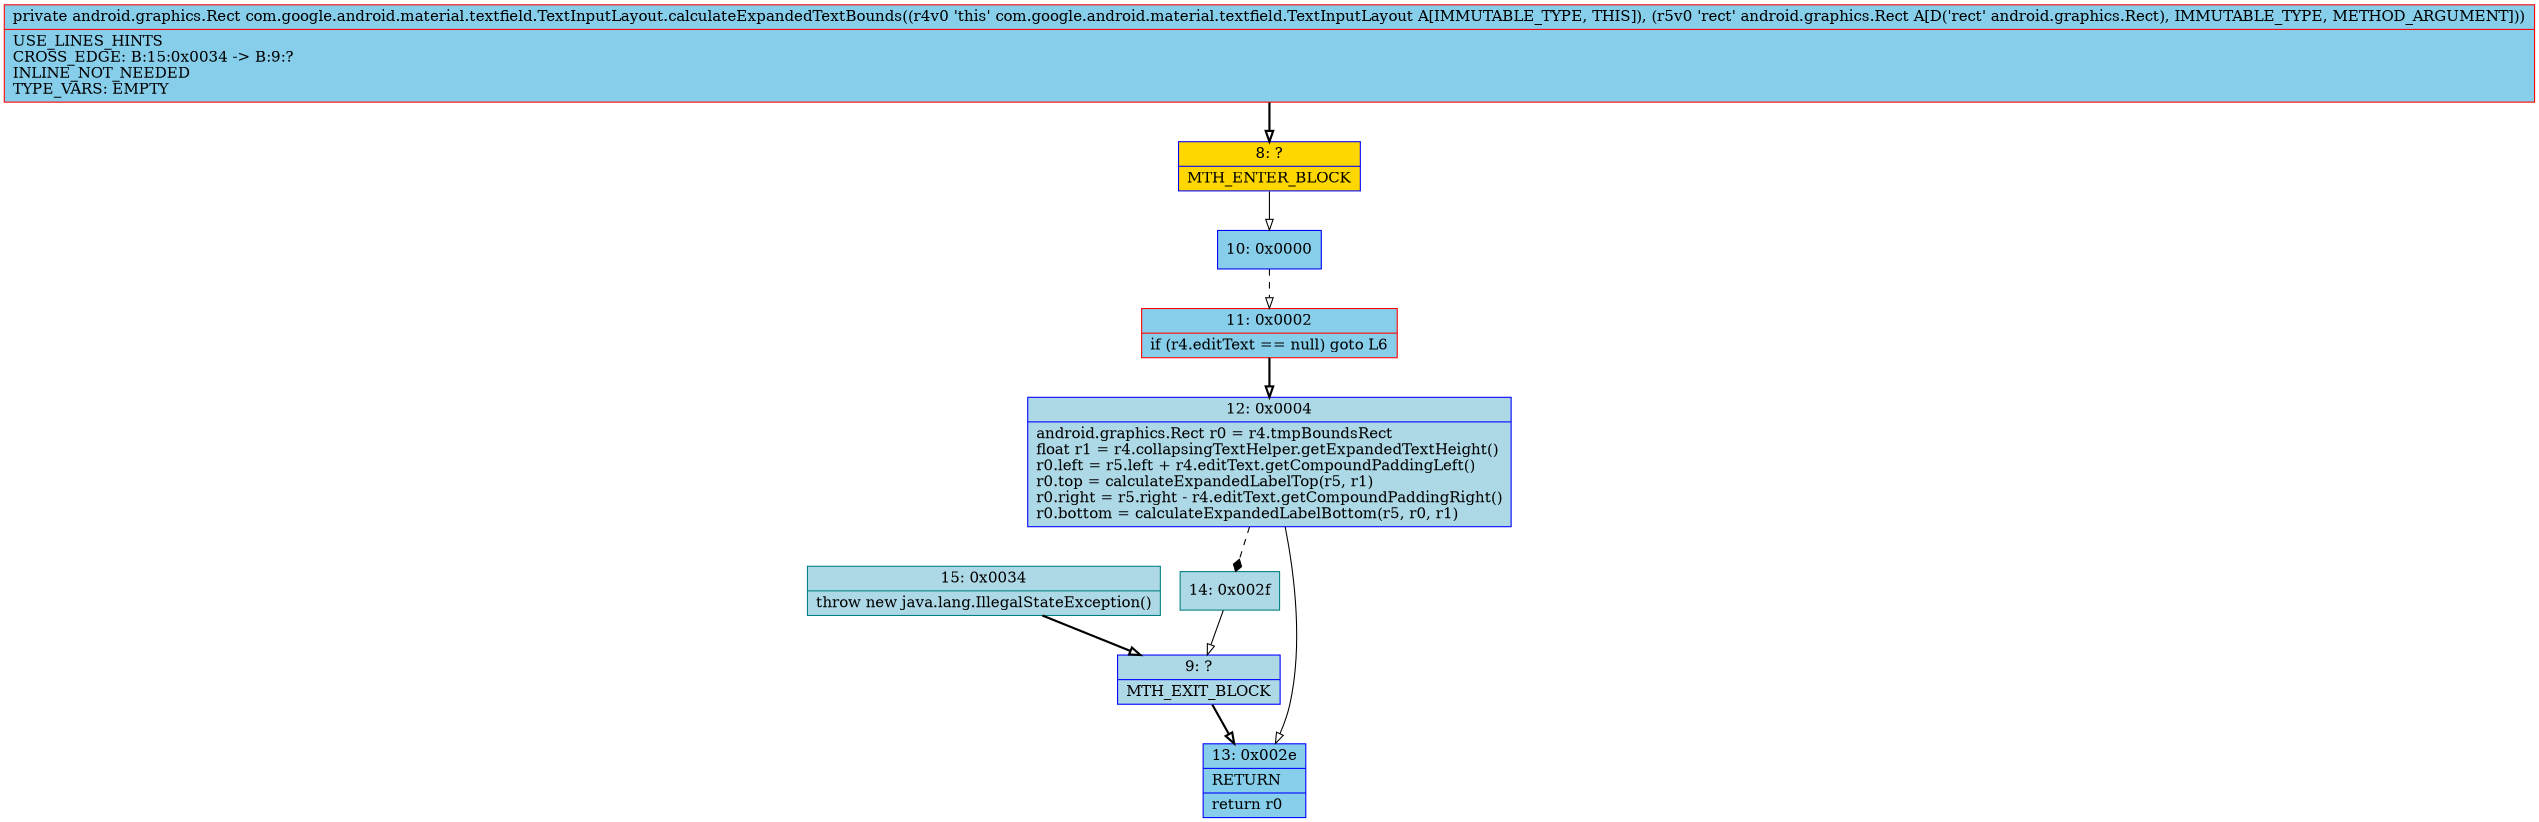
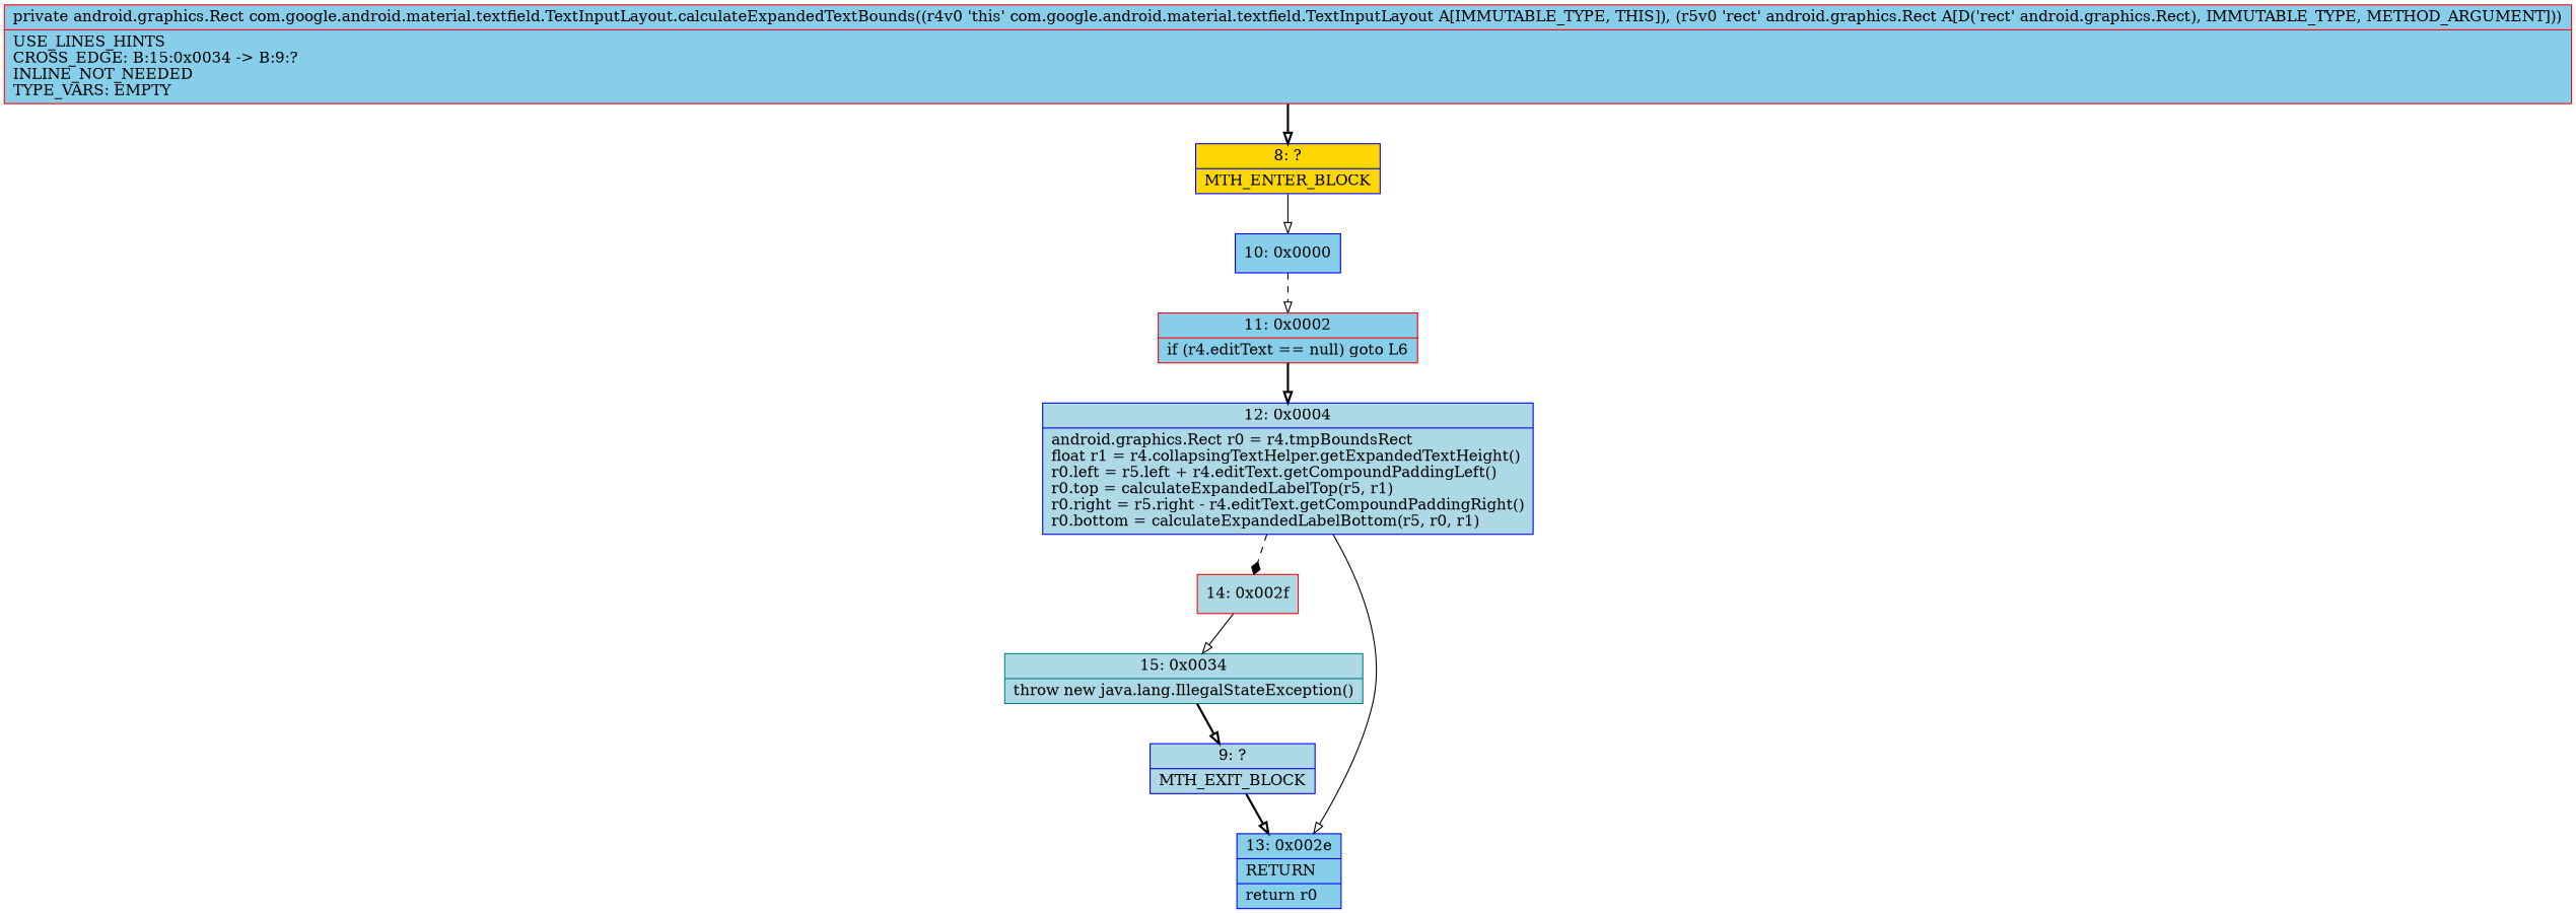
  digraph {
    node [color=blue fillcolor=skyblue shape=record style=filled]
    edge [arrowhead=onormal style=bold]
    n1 [fillcolor=gold label="{8\:\ ?|MTH_ENTER_BLOCK\l}"]
    n2 [label="{10\:\ 0x0000}"]
    n3 [color=red label="{11\:\ 0x0002|if (r4.editText == null) goto L6\l}"]
    n4 [fillcolor=lightblue label="{12\:\ 0x0004|android.graphics.Rect r0 = r4.tmpBoundsRect\lfloat r1 = r4.collapsingTextHelper.getExpandedTextHeight()\lr0.left = r5.left + r4.editText.getCompoundPaddingLeft()\lr0.top = calculateExpandedLabelTop(r5, r1)\lr0.right = r5.right \- r4.editText.getCompoundPaddingRight()\lr0.bottom = calculateExpandedLabelBottom(r5, r0, r1)\l}"]
-   n5 [color=teal fillcolor=lightblue label="{14\:\ 0x002f}"]
+   n5 [color=red fillcolor=lightblue label="{14\:\ 0x002f}"]
    n6 [label="{13\:\ 0x002e|RETURN\l|return r0\l}"]
    n7 [color=teal fillcolor=lightblue label="{15\:\ 0x0034|throw new java.lang.IllegalStateException()\l}"]
    n8 [fillcolor=lightblue label="{9\:\ ?|MTH_EXIT_BLOCK\l}"]
    n9 [color=red label="{private android.graphics.Rect com.google.android.material.textfield.TextInputLayout.calculateExpandedTextBounds((r4v0 'this' com.google.android.material.textfield.TextInputLayout A[IMMUTABLE_TYPE, THIS]), (r5v0 'rect' android.graphics.Rect A[D('rect' android.graphics.Rect), IMMUTABLE_TYPE, METHOD_ARGUMENT]))  | USE_LINES_HINTS\lCROSS_EDGE: B:15:0x0034 \-\> B:9:?\lINLINE_NOT_NEEDED\lTYPE_VARS: EMPTY\l}"]
    n1 -> n2 [style=solid]
    n2 -> n3 [style=dashed]
    n3 -> n4
    n4 -> n5 [arrowhead=diamond style=dashed]
    n4 -> n6 [style=solid]
-   n5 -> n8 [style=solid]
+   n5 -> n7 [style=solid]
    n7 -> n8
    n8 -> n6
    n9 -> n1
  }
